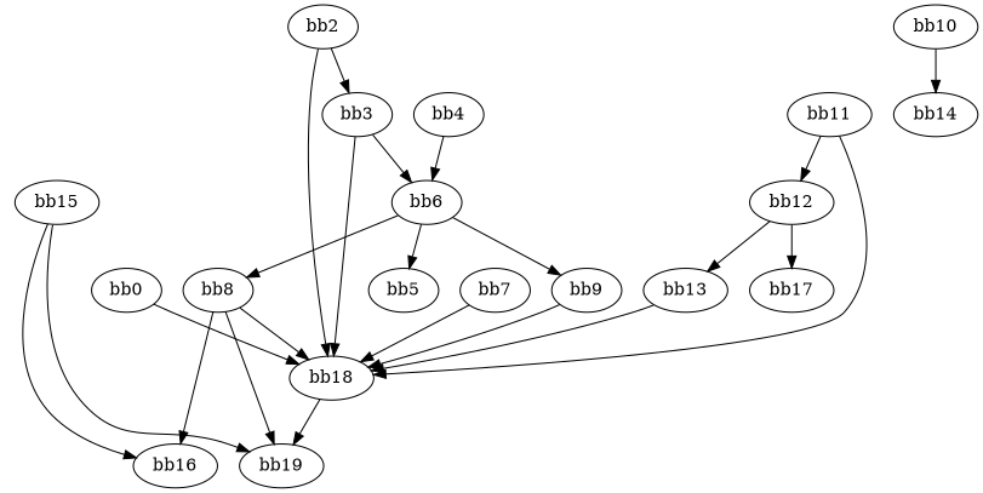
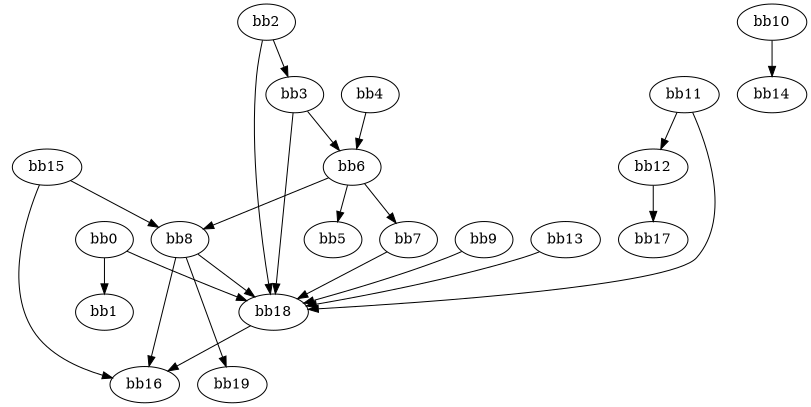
  digraph {
    n1 [label="bb0\l"]
+   n2 [label="bb1\l"]
    n3 [label="bb18\l"]
    n4 [label="bb19\l"]
    n5 [label="bb2\l"]
    n6 [label="bb3\l"]
    n7 [label="bb6\l"]
    n8 [label="bb4\l"]
    n9 [label="bb5\l"]
    n10 [label="bb7\l"]
    n11 [label="bb8\l"]
    n12 [label="bb16\l"]
    n13 [label="bb9\l"]
    n14 [label="bb10\l"]
    n15 [label="bb14\l"]
    n16 [label="bb11\l"]
    n17 [label="bb12\l"]
    n18 [label="bb13\l"]
    n19 [label="bb17\l"]
    n20 [label="bb15\l"]
+   n1 -> n2
    n1 -> n3
-   n3 -> n4
+   n3 -> n12
    n5 -> n3
    n5 -> n6
    n6 -> n3
    n6 -> n7
    n7 -> n9
-   n7 -> n13
+   n7 -> n10
    n7 -> n11
    n8 -> n7
    n10 -> n3
    n11 -> n3
    n11 -> n4
    n11 -> n12
    n13 -> n3
    n14 -> n15
    n16 -> n3
    n16 -> n17
-   n17 -> n18
    n17 -> n19
    n18 -> n3
-   n20 -> n4
+   n20 -> n11
    n20 -> n12
  }
